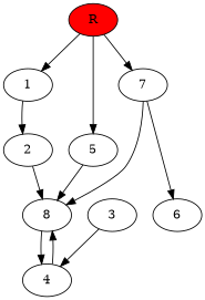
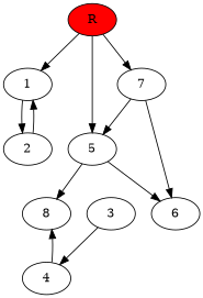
  digraph {
    1
    2
    3
    4
    8
    5
    6
    7
    R [fillcolor="#ff0000" style=filled]
    1 -> 2
-   2 -> 8
+   2 -> 1
    3 -> 4
    4 -> 8
-   8 -> 4
    5 -> 8
-   7 -> 8
+   5 -> 6
+   7 -> 5
    7 -> 6
    R -> 1
    R -> 5
    R -> 7
  }
